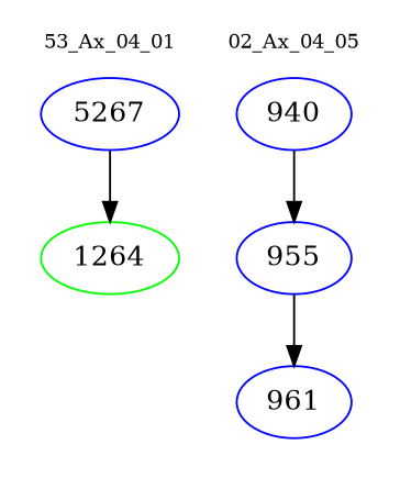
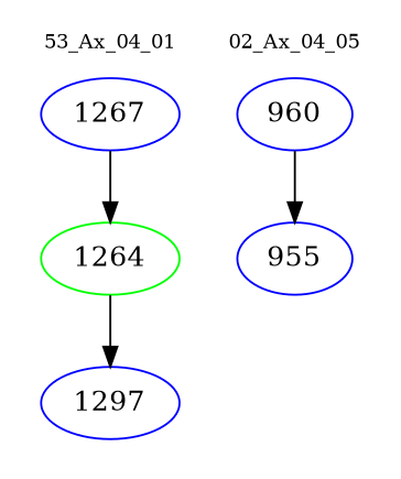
  digraph {
    node [color=blue]
    edge [color=black]
-   n1 [label=5267]
+   n1 [label=1267]
    n2 [color=green label=1264]
-   n4 [label=940]
+   n3 [label=1297]
+   n4 [label=960]
    n5 [label=955]
-   n6 [label=961]
    subgraph cluster_1 {
      color=white
      fontsize=10
      label="53_Ax_04_01"
      n1
      n2
+     n3
    }
    subgraph cluster_2 {
      color=white
      fontsize=10
      label="02_Ax_04_05"
      n4
      n5
-     n6
    }
    n1 -> n2
+   n2 -> n3
    n4 -> n5
-   n5 -> n6
  }
